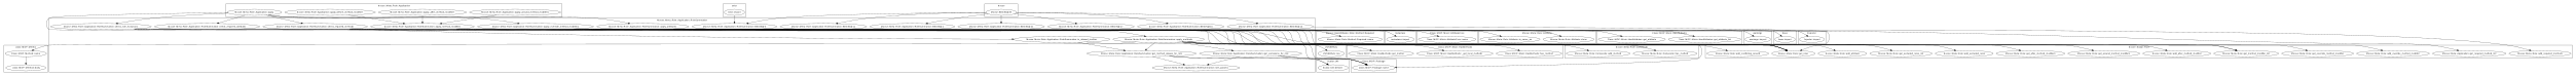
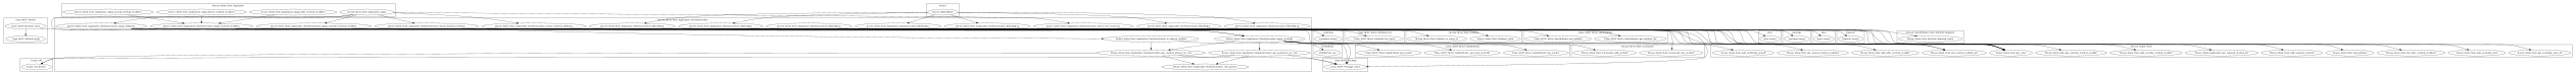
  digraph {
    fontname="Liberation Sans"
    node [fontname="Liberation Sans"]
    edge [fontname="Liberation Sans"]
    "Moose::Meta::Role::Application::RoleSummation::check_required_methods"
    "Moose::Meta::Role::Application::RoleSummation::BEGIN@11"
    "Moose::Meta::Role::Application::RoleSummation::apply_attributes"
    "Moose::Meta::Role::Application::RoleSummation::check_required_attributes"
    "Moose::Meta::Role::Application::RoleSummation::check_role_exclusions"
    "Moose::Meta::Role::Application::RoleSummation::apply_method_modifiers"
    "Moose::Meta::Role::Application::RoleSummation::apply_override_method_modifiers"
    "Moose::Meta::Role::Application::RoleSummation::BEGIN@9"
    "Moose::Meta::Role::Application::RoleSummation::apply_methods"
    "Moose::Meta::Role::Application::RoleSummation::get_exclusions_for_role"
    "Moose::Meta::Role::Application::RoleSummation::BEGIN@10"
    "Moose::Meta::Role::Application::RoleSummation::get_method_aliases_for_role"
    "Moose::Meta::Role::Application::RoleSummation::is_aliased_method"
    "Moose::Meta::Role::Application::RoleSummation::BEGIN@17"
    "Moose::Meta::Role::Application::RoleSummation::BEGIN@13"
    "Moose::Meta::Role::Application::RoleSummation::role_params"
    "Moose::Meta::Role::Application::RoleSummation::BEGIN@2"
    "Moose::Meta::Role::Application::RoleSummation::BEGIN@15"
    "Class::MOP::Mixin::HasMethods::has_method"
    "Class::MOP::Mixin::HasMethods::_get_local_methods"
    "Class::MOP::Mixin::HasMethods::get_method"
    "Scalar::Util::blessed"
    "Class::MOP::Method::name"
    "Class::MOP::Method::body"
    "metaclass::import"
    "UNIVERSAL::isa"
    "warnings::import"
    n28 [label="Moose::Meta::Application::get_required_method_list"]
    n29 [label="Moose::Meta::Role::add_conflicting_around"]
    "Moose::Meta::Role::get_excluded_roles_list"
    "Moose::Meta::Role::get_after_method_modifiers"
    "Moose::Meta::Role::get_override_method_modifier"
    "Moose::Meta::Role::add_override_method_modifier"
    "Moose::Meta::Role::get_method_modifier_list"
    "Moose::Meta::Role::add_required_methods"
    "Moose::Meta::Role::get_roles"
    "Moose::Meta::Role::add_excluded_roles"
    "Moose::Meta::Role::get_around_method_modifiers"
    "Moose::Meta::Role::add_after_method_modifier"
    "Moose::Meta::Role::add_attribute"
    "Class::MOP::Mixin::AttributeCore::name"
    "Moose::BEGIN@39"
    "base::import"
    "Exporter::import"
    "Moose::Meta::Role::Composite::add_method"
    "Moose::Meta::Role::Composite::has_method"
    "Moose::Meta::Role::Method::Required::name"
    "Moose::Meta::Role::Attribute::clone"
    "Moose::Meta::Role::Attribute::is_same_as"
    "Class::MOP::Mixin::HasAttributes::get_attribute_list"
    "Class::MOP::Mixin::HasAttributes::get_attribute"
    "strict::import"
    "Class::MOP::Package::name"
    "Moose::Meta::Role::Application::apply_before_method_modifiers"
    "Moose::Meta::Role::Application::apply_around_method_modifiers"
    "Moose::Meta::Role::Application::apply_after_method_modifiers"
    "Moose::Meta::Role::Application::apply"
    subgraph cluster_1 {
      label="Moose::Meta::Role::Application::RoleSummation"
      "Moose::Meta::Role::Application::RoleSummation::check_required_methods"
      "Moose::Meta::Role::Application::RoleSummation::BEGIN@11"
      "Moose::Meta::Role::Application::RoleSummation::apply_attributes"
      "Moose::Meta::Role::Application::RoleSummation::check_required_attributes"
      "Moose::Meta::Role::Application::RoleSummation::check_role_exclusions"
      "Moose::Meta::Role::Application::RoleSummation::apply_method_modifiers"
      "Moose::Meta::Role::Application::RoleSummation::apply_override_method_modifiers"
      "Moose::Meta::Role::Application::RoleSummation::BEGIN@9"
      "Moose::Meta::Role::Application::RoleSummation::apply_methods"
      "Moose::Meta::Role::Application::RoleSummation::get_exclusions_for_role"
      "Moose::Meta::Role::Application::RoleSummation::BEGIN@10"
      "Moose::Meta::Role::Application::RoleSummation::get_method_aliases_for_role"
      "Moose::Meta::Role::Application::RoleSummation::is_aliased_method"
      "Moose::Meta::Role::Application::RoleSummation::BEGIN@17"
      "Moose::Meta::Role::Application::RoleSummation::BEGIN@13"
      "Moose::Meta::Role::Application::RoleSummation::role_params"
      "Moose::Meta::Role::Application::RoleSummation::BEGIN@2"
      "Moose::Meta::Role::Application::RoleSummation::BEGIN@15"
    }
    subgraph cluster_2 {
      label="Class::MOP::Mixin::HasMethods"
      "Class::MOP::Mixin::HasMethods::has_method"
      "Class::MOP::Mixin::HasMethods::_get_local_methods"
      "Class::MOP::Mixin::HasMethods::get_method"
    }
    subgraph cluster_3 {
      label="Scalar::Util"
      "Scalar::Util::blessed"
    }
    subgraph cluster_4 {
      label="Class::MOP::Method"
      "Class::MOP::Method::name"
      "Class::MOP::Method::body"
    }
    subgraph cluster_5 {
      label=metaclass
      "metaclass::import"
    }
    subgraph cluster_6 {
      label=UNIVERSAL
      "UNIVERSAL::isa"
    }
    subgraph cluster_7 {
      label=warnings
      "warnings::import"
    }
    subgraph cluster_8 {
      label="Moose::Scalar::Role"
      n28
      n29
      "Moose::Meta::Role::get_excluded_roles_list"
      "Moose::Meta::Role::get_after_method_modifiers"
      "Moose::Meta::Role::get_override_method_modifier"
      "Moose::Meta::Role::add_override_method_modifier"
      "Moose::Meta::Role::get_method_modifier_list"
      "Moose::Meta::Role::add_required_methods"
      "Moose::Meta::Role::get_roles"
      "Moose::Meta::Role::add_excluded_roles"
      "Moose::Meta::Role::get_around_method_modifiers"
      "Moose::Meta::Role::add_after_method_modifier"
      "Moose::Meta::Role::add_attribute"
    }
    subgraph cluster_9 {
      label="Class::MOP::Mixin::AttributeCore"
      "Class::MOP::Mixin::AttributeCore::name"
    }
    subgraph cluster_10 {
      label=Moose
      "Moose::BEGIN@39"
    }
    subgraph cluster_11 {
      label=base
      "base::import"
    }
    subgraph cluster_12 {
      label=Exporter
      "Exporter::import"
    }
    subgraph cluster_13 {
      label="Moose::Meta::Role::Composite"
      "Moose::Meta::Role::Composite::add_method"
      "Moose::Meta::Role::Composite::has_method"
    }
    subgraph cluster_14 {
      label="Moose::HasAttributes::Role::Method::Required"
      "Moose::Meta::Role::Method::Required::name"
    }
    subgraph cluster_15 {
      label="Moose::Meta::Role::Attribute"
      "Moose::Meta::Role::Attribute::clone"
      "Moose::Meta::Role::Attribute::is_same_as"
    }
    subgraph cluster_16 {
      label="Class::MOP::Mixin::HasAttributes"
      "Class::MOP::Mixin::HasAttributes::get_attribute_list"
      "Class::MOP::Mixin::HasAttributes::get_attribute"
    }
    subgraph cluster_17 {
      label="strict"
      "strict::import"
    }
    subgraph cluster_18 {
      label="Class::MOP::Package"
      "Class::MOP::Package::name"
    }
    subgraph cluster_19 {
      label="Moose::Meta::Role::Application"
      "Moose::Meta::Role::Application::apply_before_method_modifiers"
      "Moose::Meta::Role::Application::apply_around_method_modifiers"
      "Moose::Meta::Role::Application::apply_after_method_modifiers"
      "Moose::Meta::Role::Application::apply"
    }
    "Moose::Meta::Role::Application::RoleSummation::check_required_methods" -> "Moose::Meta::Role::Application::RoleSummation::is_aliased_method"
    "Moose::Meta::Role::Application::RoleSummation::check_required_methods" -> "Class::MOP::Mixin::HasMethods::has_method"
    "Moose::Meta::Role::Application::RoleSummation::check_required_methods" -> n28
    "Moose::Meta::Role::Application::RoleSummation::check_required_methods" -> "Moose::Meta::Role::add_required_methods"
    "Moose::Meta::Role::Application::RoleSummation::check_required_methods" -> "Moose::Meta::Role::get_roles"
    "Moose::Meta::Role::Application::RoleSummation::check_required_methods" -> "Moose::Meta::Role::Method::Required::name"
    "Moose::Meta::Role::Application::RoleSummation::BEGIN@11" -> "metaclass::import"
    "Moose::Meta::Role::Application::RoleSummation::apply_attributes" -> "Moose::Meta::Role::get_roles"
    "Moose::Meta::Role::Application::RoleSummation::apply_attributes" -> "Moose::Meta::Role::add_attribute"
    "Moose::Meta::Role::Application::RoleSummation::apply_attributes" -> "Class::MOP::Mixin::AttributeCore::name"
    "Moose::Meta::Role::Application::RoleSummation::apply_attributes" -> "Moose::Meta::Role::Attribute::clone"
    "Moose::Meta::Role::Application::RoleSummation::apply_attributes" -> "Moose::Meta::Role::Attribute::is_same_as"
    "Moose::Meta::Role::Application::RoleSummation::apply_attributes" -> "Class::MOP::Mixin::HasAttributes::get_attribute_list"
    "Moose::Meta::Role::Application::RoleSummation::apply_attributes" -> "Class::MOP::Mixin::HasAttributes::get_attribute"
    "Moose::Meta::Role::Application::RoleSummation::check_role_exclusions" -> "Moose::Meta::Role::get_excluded_roles_list"
    "Moose::Meta::Role::Application::RoleSummation::check_role_exclusions" -> "Moose::Meta::Role::get_roles"
    "Moose::Meta::Role::Application::RoleSummation::check_role_exclusions" -> "Moose::Meta::Role::add_excluded_roles"
    "Moose::Meta::Role::Application::RoleSummation::check_role_exclusions" -> "Class::MOP::Package::name"
    "Moose::Meta::Role::Application::RoleSummation::apply_method_modifiers" -> "Moose::Meta::Role::get_after_method_modifiers"
    "Moose::Meta::Role::Application::RoleSummation::apply_method_modifiers" -> "Moose::Meta::Role::get_method_modifier_list"
    "Moose::Meta::Role::Application::RoleSummation::apply_method_modifiers" -> "Moose::Meta::Role::get_roles"
    "Moose::Meta::Role::Application::RoleSummation::apply_method_modifiers" -> "Moose::Meta::Role::get_around_method_modifiers"
    "Moose::Meta::Role::Application::RoleSummation::apply_method_modifiers" -> "Moose::Meta::Role::add_after_method_modifier"
    "Moose::Meta::Role::Application::RoleSummation::apply_override_method_modifiers" -> "Moose::Meta::Role::get_override_method_modifier"
    "Moose::Meta::Role::Application::RoleSummation::apply_override_method_modifiers" -> "Moose::Meta::Role::add_override_method_modifier"
    "Moose::Meta::Role::Application::RoleSummation::apply_override_method_modifiers" -> "Moose::Meta::Role::get_method_modifier_list"
    "Moose::Meta::Role::Application::RoleSummation::apply_override_method_modifiers" -> "Moose::Meta::Role::get_roles"
    "Moose::Meta::Role::Application::RoleSummation::apply_override_method_modifiers" -> "Moose::Meta::Role::Composite::has_method"
-   "strict::import" -> "Moose::Meta::Role::Application::RoleSummation::BEGIN@9"
+   "Moose::Meta::Role::Application::RoleSummation::BEGIN@9" -> "strict::import"
    "Moose::Meta::Role::Application::RoleSummation::apply_methods" -> "Moose::Meta::Role::Application::RoleSummation::get_exclusions_for_role"
    "Moose::Meta::Role::Application::RoleSummation::apply_methods" -> "Moose::Meta::Role::Application::RoleSummation::get_method_aliases_for_role"
    "Moose::Meta::Role::Application::RoleSummation::apply_methods" -> "Class::MOP::Mixin::HasMethods::_get_local_methods"
    "Moose::Meta::Role::Application::RoleSummation::apply_methods" -> "Class::MOP::Mixin::HasMethods::get_method"
-   "Moose::Meta::Role::Application::RoleSummation::apply_methods" -> "Class::MOP::Method::name"
+   "Class::MOP::Method::name" -> "Moose::Meta::Role::Application::RoleSummation::apply_methods"
    "Moose::Meta::Role::Application::RoleSummation::apply_methods" -> "UNIVERSAL::isa"
    "Moose::Meta::Role::Application::RoleSummation::apply_methods" -> n29
    "Moose::Meta::Role::Application::RoleSummation::apply_methods" -> "Moose::Meta::Role::get_roles"
    "Moose::Meta::Role::Application::RoleSummation::apply_methods" -> "Moose::Meta::Role::Composite::add_method"
    "Moose::Meta::Role::Application::RoleSummation::apply_methods" -> "Class::MOP::Package::name"
    "Moose::Meta::Role::Application::RoleSummation::get_exclusions_for_role" -> "Moose::Meta::Role::Application::RoleSummation::role_params"
    "Moose::Meta::Role::Application::RoleSummation::get_exclusions_for_role" -> "Scalar::Util::blessed"
    "Moose::Meta::Role::Application::RoleSummation::get_exclusions_for_role" -> "Class::MOP::Package::name"
    "Moose::Meta::Role::Application::RoleSummation::BEGIN@10" -> "warnings::import"
    "Moose::Meta::Role::Application::RoleSummation::get_method_aliases_for_role" -> "Moose::Meta::Role::Application::RoleSummation::role_params"
    "Moose::Meta::Role::Application::RoleSummation::get_method_aliases_for_role" -> "Scalar::Util::blessed"
    "Moose::Meta::Role::Application::RoleSummation::get_method_aliases_for_role" -> "Class::MOP::Package::name"
    "Moose::Meta::Role::Application::RoleSummation::is_aliased_method" -> "Moose::Meta::Role::Application::RoleSummation::get_method_aliases_for_role"
    "Moose::Meta::Role::Application::RoleSummation::is_aliased_method" -> "Class::MOP::Package::name"
    "Moose::Meta::Role::Application::RoleSummation::BEGIN@17" -> "base::import"
    "Moose::Meta::Role::Application::RoleSummation::BEGIN@13" -> "Exporter::import"
    "Class::MOP::Method::name" -> "Class::MOP::Method::body"
    "Moose::BEGIN@39" -> "Moose::Meta::Role::Application::RoleSummation::BEGIN@11"
    "Moose::BEGIN@39" -> "Moose::Meta::Role::Application::RoleSummation::BEGIN@9"
-   "Moose::BEGIN@39" -> "Moose::Meta::Role::Application::RoleSummation::BEGIN@10"
    "Moose::BEGIN@39" -> "Moose::Meta::Role::Application::RoleSummation::BEGIN@17"
    "Moose::BEGIN@39" -> "Moose::Meta::Role::Application::RoleSummation::BEGIN@13"
    "Moose::BEGIN@39" -> "Moose::Meta::Role::Application::RoleSummation::BEGIN@2"
    "Moose::BEGIN@39" -> "Moose::Meta::Role::Application::RoleSummation::BEGIN@15"
    "Moose::Meta::Role::Application::apply_before_method_modifiers" -> "Moose::Meta::Role::Application::RoleSummation::apply_method_modifiers"
    "Moose::Meta::Role::Application::apply_around_method_modifiers" -> "Moose::Meta::Role::Application::RoleSummation::apply_method_modifiers"
    "Moose::Meta::Role::Application::apply_after_method_modifiers" -> "Moose::Meta::Role::Application::RoleSummation::apply_method_modifiers"
    "Moose::Meta::Role::Application::apply" -> "Moose::Meta::Role::Application::RoleSummation::check_required_methods"
    "Moose::Meta::Role::Application::apply" -> "Moose::Meta::Role::Application::RoleSummation::apply_attributes"
    "Moose::Meta::Role::Application::apply" -> "Moose::Meta::Role::Application::RoleSummation::check_required_attributes"
    "Moose::Meta::Role::Application::apply" -> "Moose::Meta::Role::Application::RoleSummation::check_role_exclusions"
    "Moose::Meta::Role::Application::apply" -> "Moose::Meta::Role::Application::RoleSummation::apply_override_method_modifiers"
    "Moose::Meta::Role::Application::apply" -> "Moose::Meta::Role::Application::RoleSummation::apply_methods"
  }
